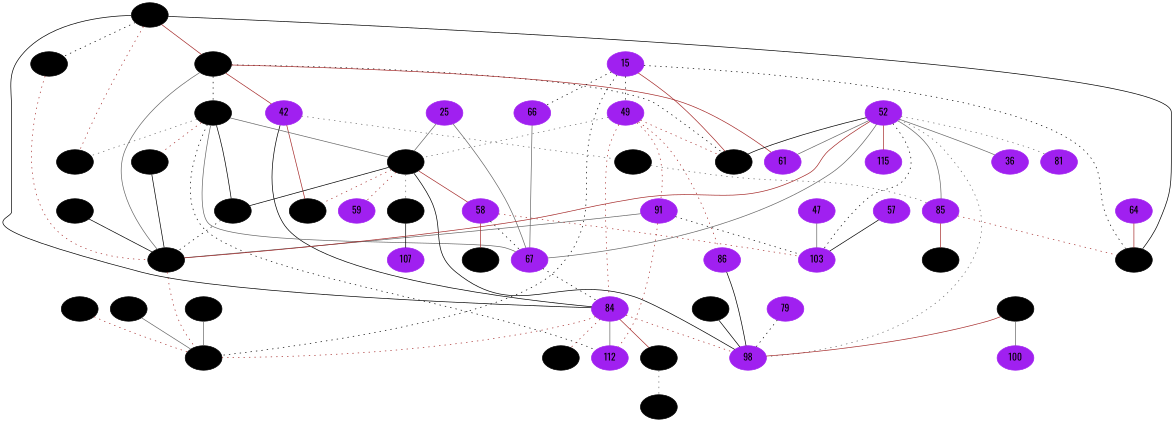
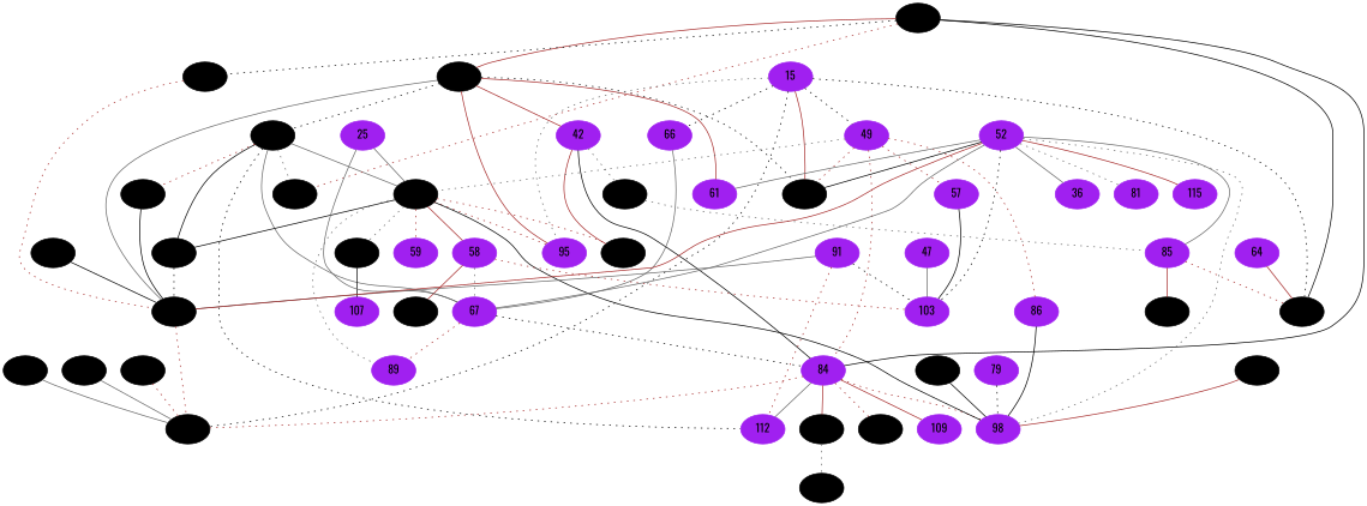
  graph {
    fontname=Oswald
    node [color=purple fontname=Oswald style=filled]
    edge [color=brown fontname=Oswald style=solid]
    31 [color=black super="+16"]
+   95 [super="+40"]
    111 [color=black super="+2+75"]
    42
    50 [color=black super="+20+23+34"]
    61
    114 [color=black super="+10+113"]
    8 [color=black]
    84 [super="+19+60"]
    93 [color=black]
    97 [color=black super="+28"]
    101 [color=black]
    116 [color=black super="+65"]
    112 [super="+108"]
    98 [super="+56+68"]
    87 [color=black]
    90 [color=black]
+   109
    15 [super="+4"]
    49 [super="+48+27"]
    66
    53 [color=black super="+38+36+39"]
    86
    91 [super="+83"]
    67 [super="+45+21+46"]
    92 [color=black]
    99 [color=black super="+94+96"]
    58
    59
    82 [color=black]
+   89
    25
    80 [color=black]
    105 [color=black]
    35 [color=black]
    85
    103 [super="+62"]
    47
    52 [super="+7"]
    n40 [label=36]
    81 [super="+29"]
    115 [super="+30"]
    104 [color=black]
    88 [color=black]
    107
    57
    64
    70 [color=black]
-   100
    74 [color=black]
    77 [color=black]
    78 [color=black]
    79
    106 [color=black]
    102 [color=black]
+   31 -- 95
    31 -- 111 [color=black style=dotted weight=2]
    31 -- 42
    31 -- 50 [color=black style=dotted weight=2]
    31 -- 61
    31 -- 114 [color=gray40 weight=2]
    42 -- 84 [color=black]
    42 -- 92
    42 -- 80 [color=gray40 style=dotted]
    50 -- 101 [color=gray40 style=dotted]
    50 -- 112 [color=black style=dotted]
    50 -- 53 [color=gray40 weight=2]
    50 -- 67 [color=gray40 weight=2]
    50 -- 99 [color=black]
    50 -- 105 [style=dotted]
    114 -- 116 [style=dotted]
    8 -- 31 [weight=2]
    8 -- 84 [color=black weight=2]
    8 -- 93 [color=black style=dotted]
    8 -- 97 [color=black weight=2]
    8 -- 101 [style=dotted]
    84 -- 116 [style=dotted]
    84 -- 112 [color=gray40 weight=2]
    84 -- 98 [style=dotted]
    84 -- 87
    84 -- 90 [style=dotted]
+   84 -- 109
    93 -- 114 [style=dotted]
    87 -- 106 [color=gray40 style=dotted]
+   15 -- 95 [color=gray40 style=dotted]
    15 -- 111 [weight=2]
    15 -- 97 [color=black style=dotted]
    15 -- 116 [color=black style=dotted weight=2]
    15 -- 49 [color=black style=dotted]
    15 -- 66 [color=black style=dotted]
    49 -- 111 [style=dotted]
    49 -- 84 [style=dotted]
    49 -- 53 [color=gray40 style=dotted weight=2]
    49 -- 86 [style=dotted]
-   49 -- 91 [style=dotted]
+   49 -- 57 [style=dotted]
    66 -- 67 [color=gray40]
+   53 -- 95 [style=dotted]
    53 -- 98 [color=black]
    53 -- 92 [style=dotted]
    53 -- 99 [color=black]
    53 -- 58
    53 -- 59 [style=dotted]
    53 -- 82 [color=gray40 style=dotted]
+   53 -- 89 [color=gray40 style=dotted]
    86 -- 98 [color=black]
    91 -- 114 [color=gray40]
    91 -- 112 [style=dotted]
    91 -- 103 [color=black style=dotted]
    67 -- 84 [color=black style=dotted]
+   67 -- 89 [style=dotted]
    99 -- 114 [color=black style=dotted weight=2]
-   58 -- 67 [color=black style=dotted]
+   58 -- 67 [color=gray40 style=dotted]
    58 -- 103 [style=dotted]
    58 -- 88
    82 -- 107 [color=black]
    25 -- 53 [color=gray40]
    25 -- 67 [color=gray40]
    80 -- 85 [color=gray40 style=dotted]
    105 -- 114 [color=black]
    35 -- 116 [color=gray40]
    85 -- 97 [style=dotted]
    85 -- 104
    47 -- 103 [color=gray40]
    52 -- 111 [color=black]
    52 -- 61 [color=gray40]
    52 -- 114 [weight=2]
    52 -- 98 [color=gray40 style=dotted]
    52 -- 67 [color=gray40]
    52 -- 85 [color=gray40]
    52 -- 103 [color=black style=dotted]
    52 -- n40 [color=gray40]
    52 -- 81 [color=gray40 style=dotted]
    52 -- 115
    57 -- 103 [color=black]
    64 -- 97
    70 -- 98
-   70 -- 100 [color=gray40]
    74 -- 98 [color=black]
    77 -- 116 [color=gray40]
    78 -- 114 [color=black]
    79 -- 98 [color=black style=dotted]
    102 -- 116 [style=dotted]
  }
